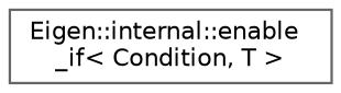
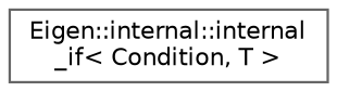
  digraph {
    rankdir=TB
-   n1 [color=grey40 fillcolor=white fontname=Helvetica fontsize=10 height=0.2 label="Eigen::internal::enable\l_if\< Condition, T \>" shape=box style=filled width=0.4]
+   n1 [color=grey40 fillcolor=white fontname=Helvetica fontsize=10 height=0.2 label="Eigen::internal::internal\l_if\< Condition, T \>" shape=box style=filled width=0.4]
  }
